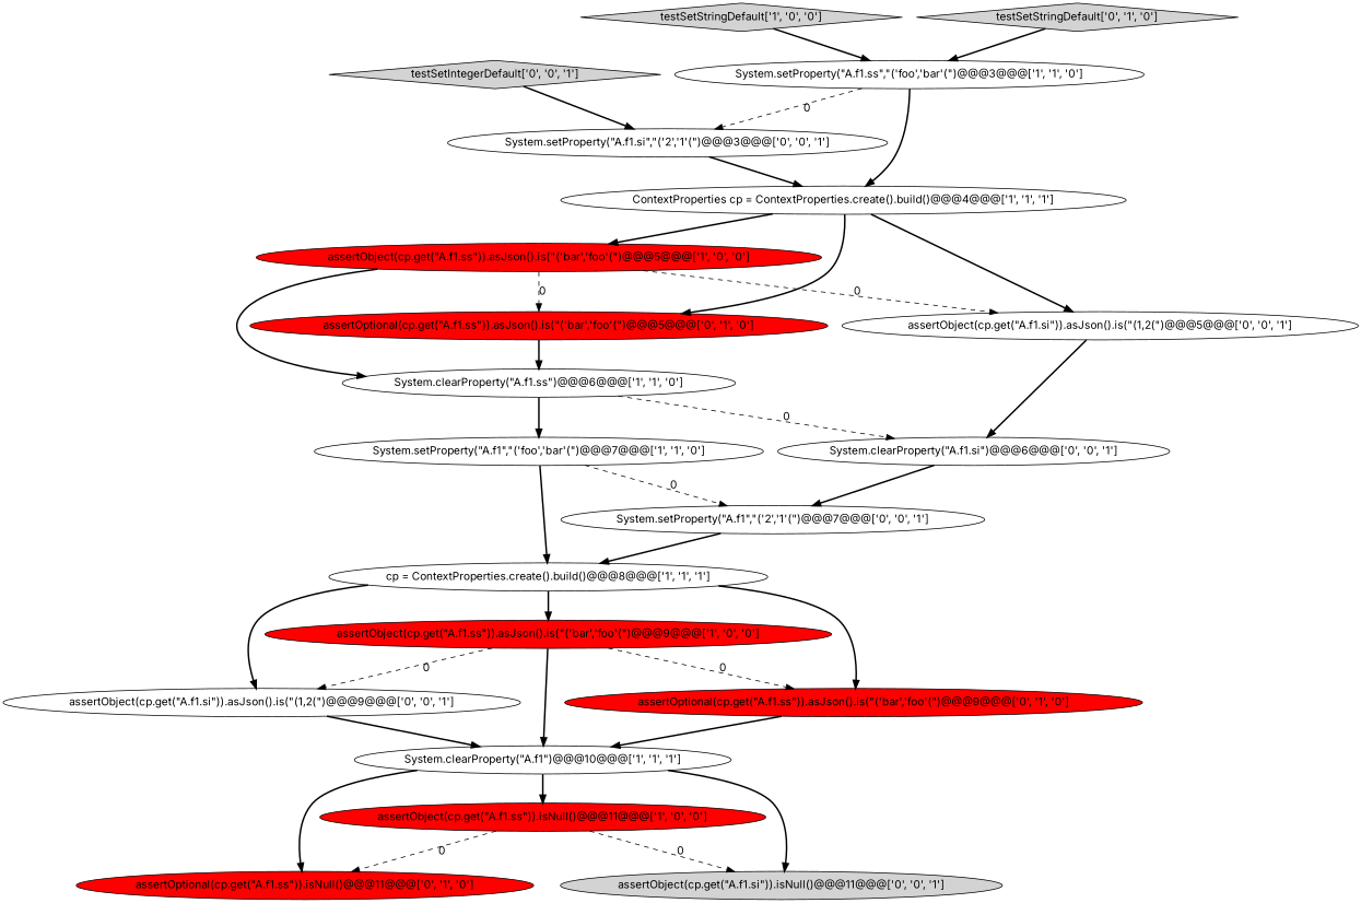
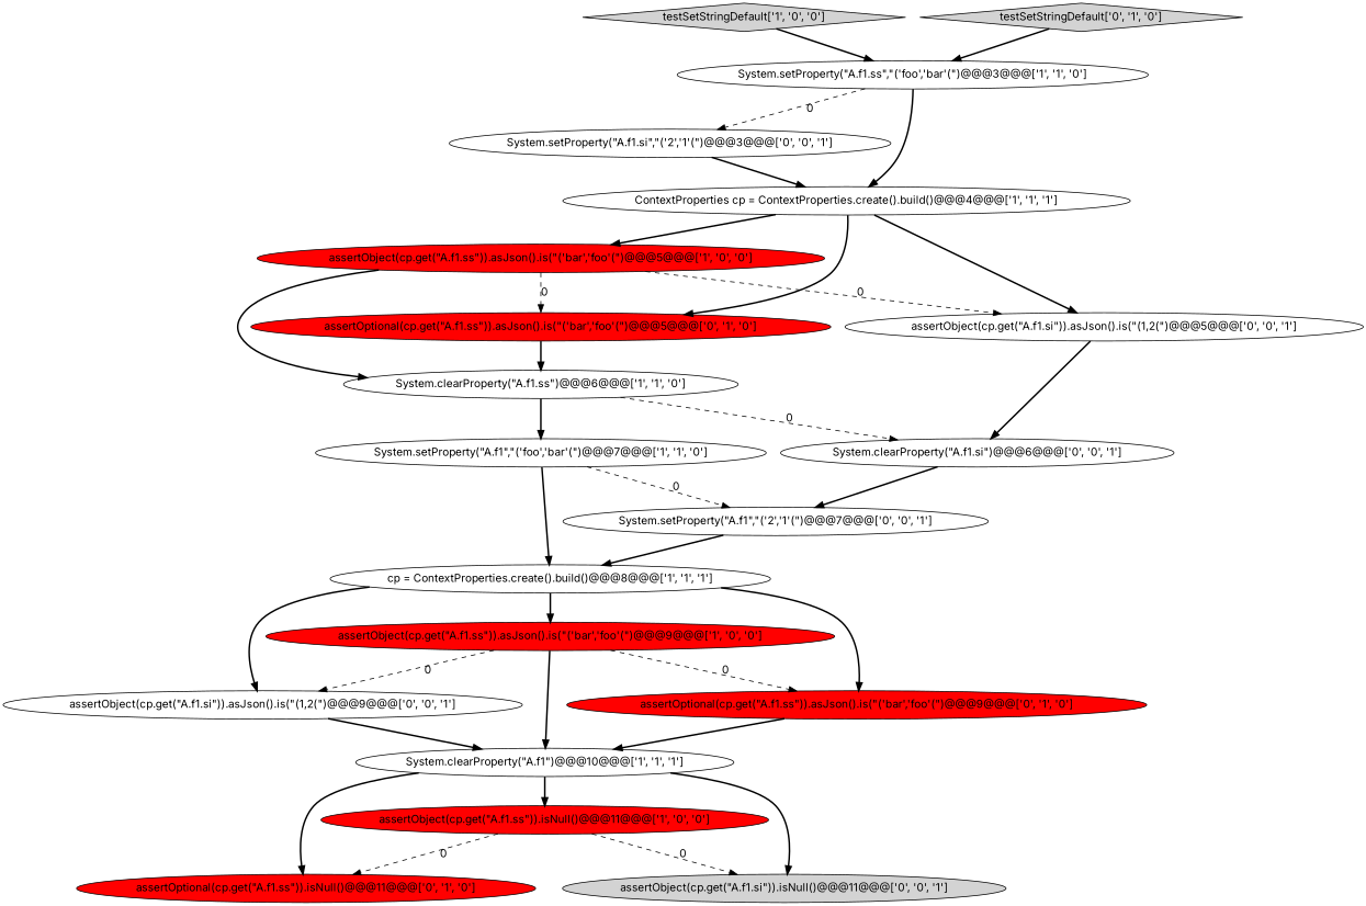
  digraph {
    fontname=Inter
    node [fillcolor=white shape=ellipse style=filled fontname=Inter]
    edge [style=bold fontname=Inter]
    n1 [fillcolor=red label="assertObject(cp.get(\"A.f1.ss\")).isNull()@@@11@@@['1', '0', '0']"]
    n2 [fillcolor=red label="assertOptional(cp.get(\"A.f1.ss\")).isNull()@@@11@@@['0', '1', '0']"]
    n3 [fillcolor=lightgray label="assertObject(cp.get(\"A.f1.si\")).isNull()@@@11@@@['0', '0', '1']"]
    n4 [label="System.setProperty(\"A.f1.si\",\"('2','1'(\")@@@3@@@['0', '0', '1']"]
    n5 [label="ContextProperties cp = ContextProperties.create().build()@@@4@@@['1', '1', '1']"]
    n6 [label="System.setProperty(\"A.f1.ss\",\"('foo','bar'(\")@@@3@@@['1', '1', '0']"]
    n7 [fillcolor=red label="assertObject(cp.get(\"A.f1.ss\")).asJson().is(\"('bar','foo'(\")@@@5@@@['1', '0', '0']"]
    n8 [label="assertObject(cp.get(\"A.f1.si\")).asJson().is(\"(1,2(\")@@@5@@@['0', '0', '1']"]
    n9 [label="System.clearProperty(\"A.f1.ss\")@@@6@@@['1', '1', '0']"]
    n10 [fillcolor=red label="assertOptional(cp.get(\"A.f1.ss\")).asJson().is(\"('bar','foo'(\")@@@5@@@['0', '1', '0']"]
    n11 [fillcolor=lightgray label="testSetStringDefault['1', '0', '0']" shape=diamond]
    n12 [fillcolor=red label="assertObject(cp.get(\"A.f1.ss\")).asJson().is(\"('bar','foo'(\")@@@9@@@['1', '0', '0']"]
    n13 [label="System.clearProperty(\"A.f1\")@@@10@@@['1', '1', '1']"]
    n14 [fillcolor=red label="assertOptional(cp.get(\"A.f1.ss\")).asJson().is(\"('bar','foo'(\")@@@9@@@['0', '1', '0']"]
    n15 [label="assertObject(cp.get(\"A.f1.si\")).asJson().is(\"(1,2(\")@@@9@@@['0', '0', '1']"]
    n16 [label="System.clearProperty(\"A.f1.si\")@@@6@@@['0', '0', '1']"]
    n17 [label="System.setProperty(\"A.f1\",\"('foo','bar'(\")@@@7@@@['1', '1', '0']"]
    n18 [fillcolor=lightgray label="testSetStringDefault['0', '1', '0']" shape=diamond]
    n19 [label="cp = ContextProperties.create().build()@@@8@@@['1', '1', '1']"]
    n20 [label="System.setProperty(\"A.f1\",\"('2','1'(\")@@@7@@@['0', '0', '1']"]
-   n21 [fillcolor=lightgray label="testSetIntegerDefault['0', '0', '1']" shape=diamond]
    n1 -> n2 [label=0 style=dashed]
    n1 -> n3 [label=0 style=dashed]
    n4 -> n5
    n5 -> n7
    n5 -> n8
    n5 -> n10
    n6 -> n4 [label=0 style=dashed]
    n6 -> n5
    n7 -> n8 [label=0 style=dashed]
    n7 -> n9
    n7 -> n10 [label=0 style=dashed]
    n8 -> n16
    n9 -> n16 [label=0 style=dashed]
    n9 -> n17
    n10 -> n9
    n11 -> n6
    n12 -> n13
    n12 -> n14 [label=0 style=dashed]
    n12 -> n15 [label=0 style=dashed]
    n13 -> n1
    n13 -> n2
    n13 -> n3
    n14 -> n13
    n15 -> n13
    n16 -> n20
    n17 -> n19
    n17 -> n20 [label=0 style=dashed]
    n18 -> n6
    n19 -> n12
    n19 -> n14
    n19 -> n15
    n20 -> n19
-   n21 -> n4
  }
